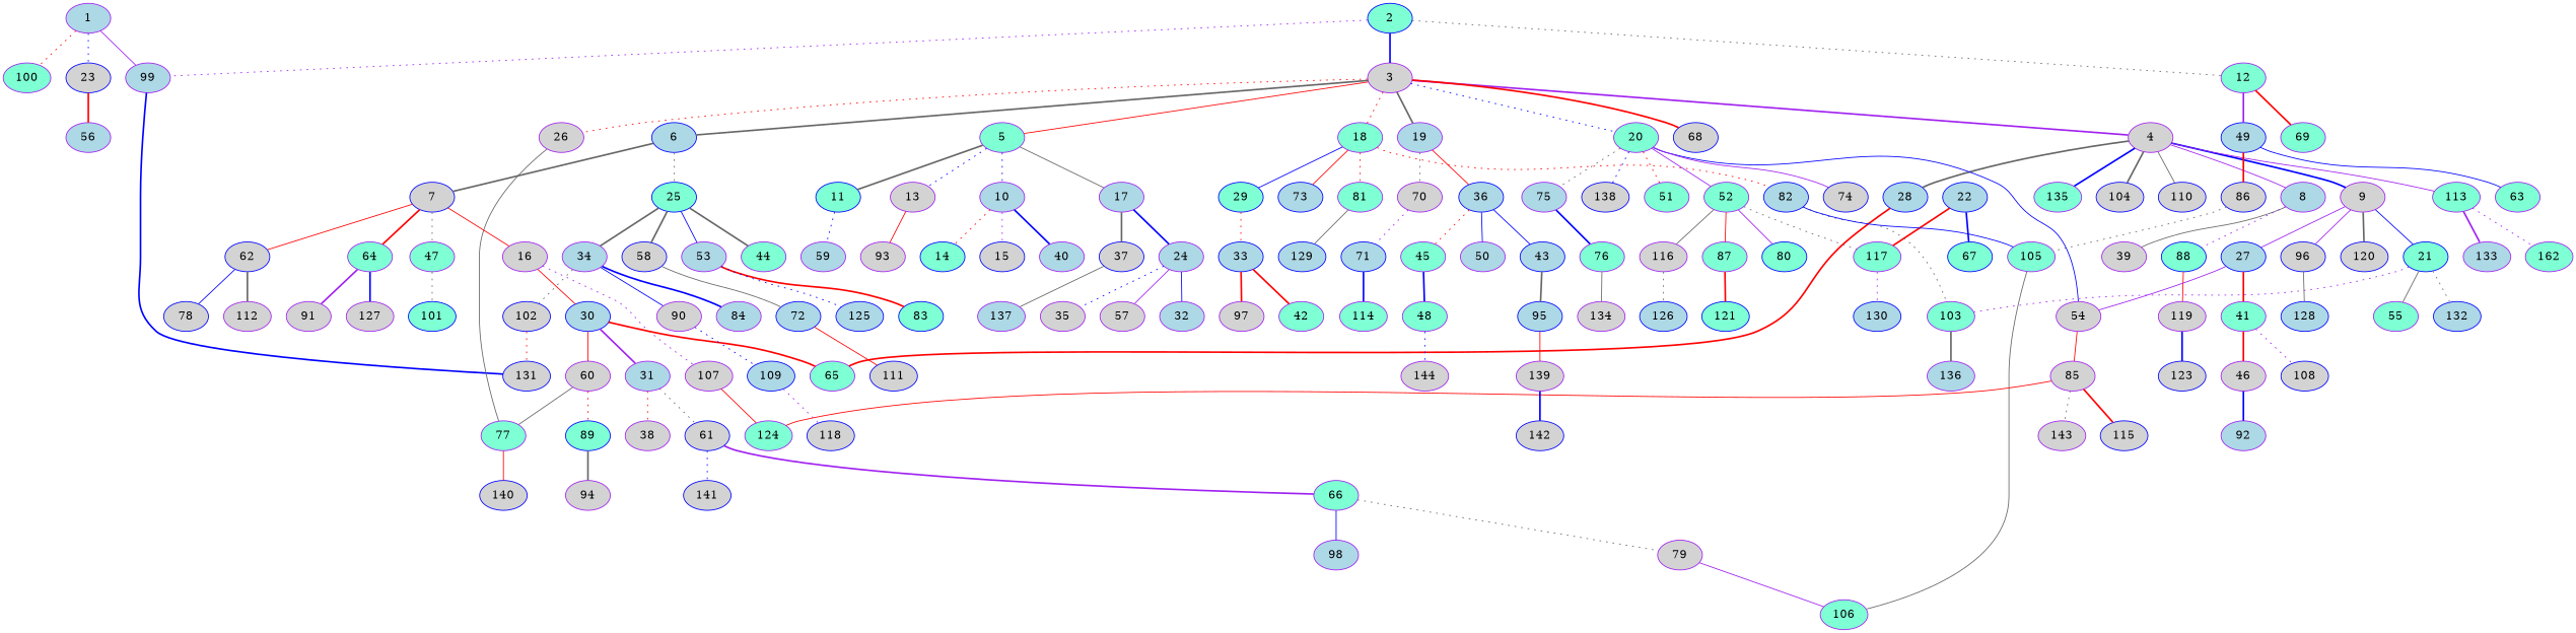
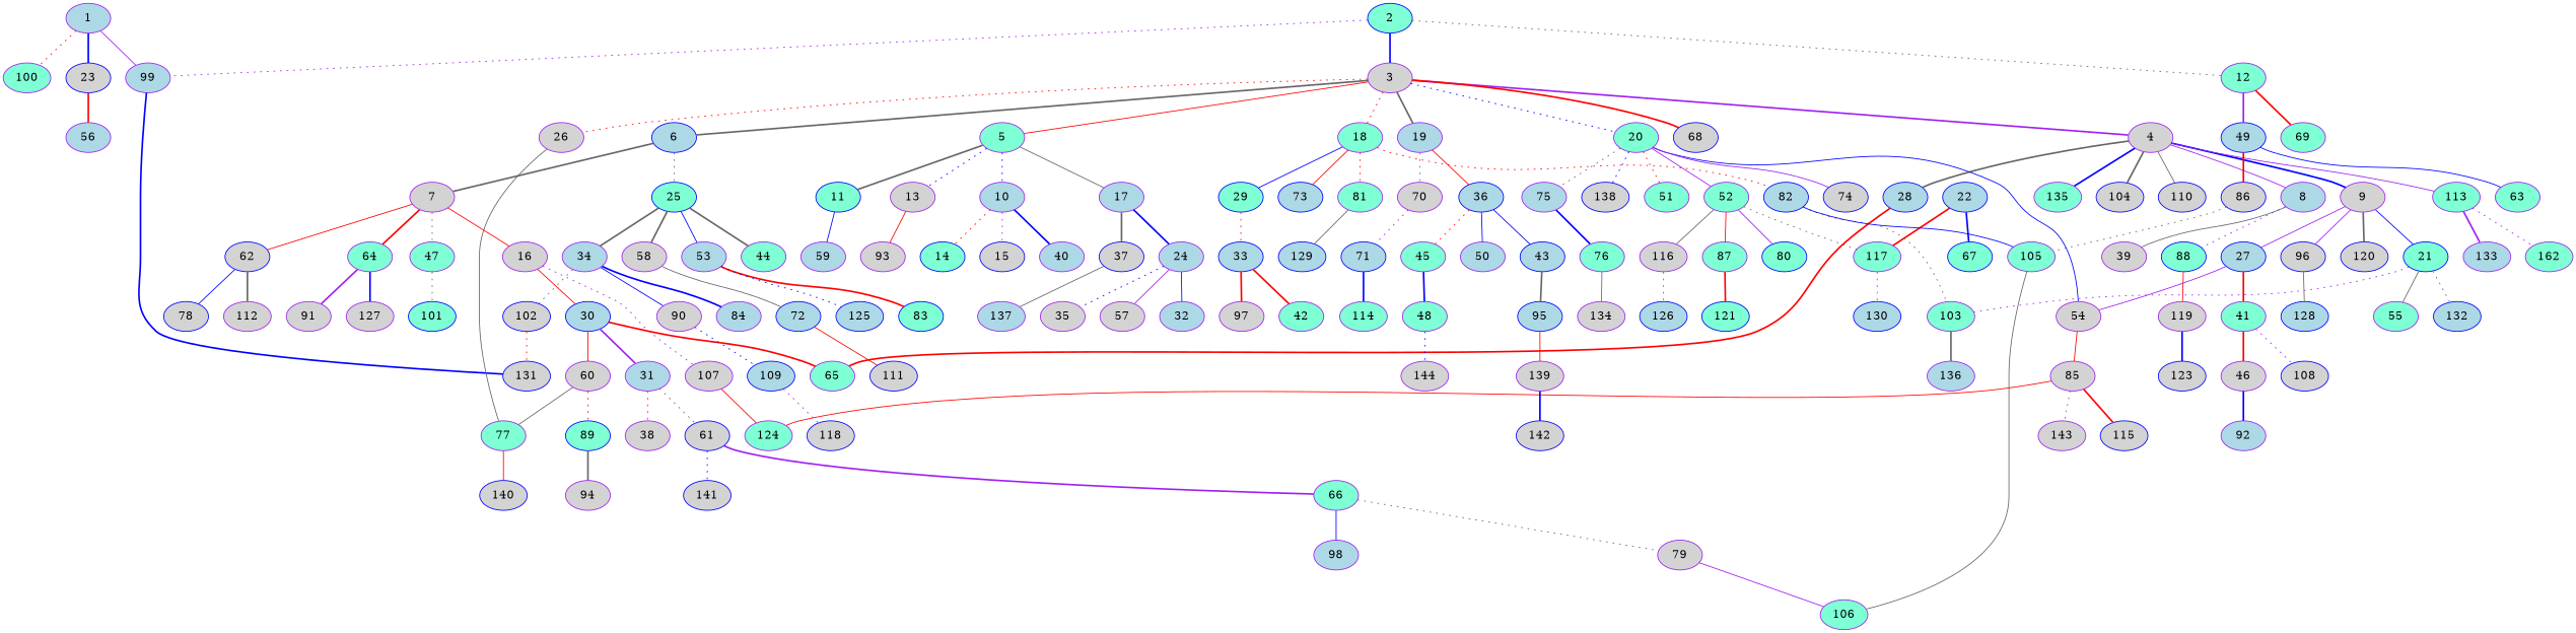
  graph {
    node [color=purple fillcolor=lightgrey style=filled]
    edge [color=red style=solid]
    1 [fillcolor=lightblue]
    23 [color=blue]
    100 [fillcolor=aquamarine]
    99 [fillcolor=lightblue]
    2 [color=blue fillcolor=aquamarine]
    3
    12 [fillcolor=aquamarine]
    56 [fillcolor=lightblue]
    4
    5 [fillcolor=aquamarine]
    6 [color=blue fillcolor=lightblue]
    18 [fillcolor=aquamarine]
    19 [fillcolor=lightblue]
    20 [fillcolor=aquamarine]
    26
    68 [color=blue]
    49 [color=blue fillcolor=lightblue]
    69 [fillcolor=aquamarine]
    22 [color=blue fillcolor=lightblue]
    67 [color=blue fillcolor=aquamarine]
    117 [fillcolor=aquamarine]
    131 [color=blue]
    8 [fillcolor=lightblue]
    9
    28 [color=blue fillcolor=lightblue]
    104 [color=blue]
    110 [color=blue]
    113 [fillcolor=aquamarine]
    135 [fillcolor=aquamarine]
    10 [fillcolor=lightblue]
    11 [color=blue fillcolor=aquamarine]
    13
    17 [fillcolor=lightblue]
-   7 [color=blue]
+   7
    25 [color=blue fillcolor=aquamarine]
    29 [color=blue fillcolor=aquamarine]
    73 [color=blue fillcolor=lightblue]
    81 [fillcolor=aquamarine]
    82 [color=blue fillcolor=lightblue]
    36 [color=blue fillcolor=lightblue]
    70
    51 [fillcolor=aquamarine]
    52 [fillcolor=aquamarine]
    54
    74 [color=blue]
    75 [fillcolor=lightblue]
    138 [color=blue]
    77 [fillcolor=aquamarine]
    39
    88 [color=blue fillcolor=aquamarine]
    21 [color=blue fillcolor=aquamarine]
    27 [color=blue fillcolor=lightblue]
    96 [color=blue]
    120 [color=blue]
    65 [fillcolor=aquamarine]
    n56 [fillcolor=aquamarine label=162]
    133 [fillcolor=lightblue]
    14 [color=blue fillcolor=aquamarine]
    15 [color=blue]
    40 [fillcolor=lightblue]
    59 [fillcolor=lightblue]
    93
    24 [fillcolor=lightblue]
    37 [color=blue]
    16
    47 [fillcolor=aquamarine]
    62 [color=blue]
    64 [fillcolor=aquamarine]
    34 [fillcolor=lightblue]
    44 [fillcolor=aquamarine]
    53 [fillcolor=lightblue]
-   58 [color=blue]
+   58
    30 [color=blue fillcolor=lightblue]
    107
    101 [color=blue fillcolor=aquamarine]
    78 [color=blue]
    112
    91
    127
    119
    55 [fillcolor=aquamarine]
    103 [fillcolor=aquamarine]
    132 [color=blue fillcolor=lightblue]
    41 [fillcolor=aquamarine]
    128 [color=blue fillcolor=lightblue]
    63 [fillcolor=aquamarine]
    86 [color=blue]
    31 [fillcolor=lightblue]
    60
    124 [fillcolor=aquamarine]
    32 [fillcolor=lightblue]
    35
    57
    137 [fillcolor=lightblue]
    33 [color=blue fillcolor=lightblue]
    129 [color=blue fillcolor=lightblue]
    105 [fillcolor=aquamarine]
    43 [color=blue fillcolor=lightblue]
    45 [fillcolor=aquamarine]
    50 [fillcolor=lightblue]
    71 [color=blue fillcolor=lightblue]
    80 [color=blue fillcolor=aquamarine]
    87 [fillcolor=aquamarine]
    116
    85
    76 [fillcolor=aquamarine]
    136 [fillcolor=lightblue]
    130 [color=blue fillcolor=lightblue]
    84 [fillcolor=lightblue]
    90
    102 [color=blue]
    83 [color=blue fillcolor=aquamarine]
    125 [color=blue fillcolor=lightblue]
    72 [color=blue fillcolor=lightblue]
    140 [color=blue]
    46
    108 [color=blue]
    42 [fillcolor=aquamarine]
    97
    38
    61 [color=blue]
    89 [color=blue fillcolor=aquamarine]
    66 [fillcolor=aquamarine]
    141 [color=blue]
    109 [color=blue fillcolor=lightblue]
    95 [color=blue fillcolor=lightblue]
    48 [fillcolor=aquamarine]
    92 [fillcolor=lightblue]
    139
    144
    121 [color=blue fillcolor=aquamarine]
    126 [color=blue fillcolor=lightblue]
    115 [color=blue]
    143
    111 [color=blue]
    94
    79
    98 [fillcolor=lightblue]
    106 [fillcolor=aquamarine]
    114 [fillcolor=aquamarine]
    134
    123 [color=blue]
    118 [color=blue]
    142 [color=blue]
-   1 -- 23 [color=blue style=dotted]
+   1 -- 23 [color=blue style=bold]
    1 -- 100 [style=dotted]
    1 -- 99 [color=purple]
    23 -- 56 [style=bold]
    99 -- 131 [color=blue style=bold]
    2 -- 99 [color=purple style=dotted]
    2 -- 3 [color=blue style=bold]
    2 -- 12 [color=gray40 style=dotted]
    3 -- 4 [color=purple style=bold]
    3 -- 5
    3 -- 6 [color=gray40 style=bold]
    3 -- 18 [style=dotted]
    3 -- 19 [color=gray40 style=bold]
    3 -- 20 [color=blue style=dotted]
    3 -- 26 [style=dotted]
    3 -- 68 [style=bold]
    12 -- 49 [color=purple style=bold]
    12 -- 69 [style=bold]
    4 -- 8 [color=purple]
    4 -- 9 [color=blue style=bold]
    4 -- 28 [color=gray40 style=bold]
    4 -- 104 [color=gray40 style=bold]
    4 -- 110 [color=gray40]
    4 -- 113 [color=purple]
    4 -- 135 [color=blue style=bold]
    5 -- 10 [color=blue style=dotted]
    5 -- 11 [color=gray40 style=bold]
    5 -- 13 [color=blue style=dotted]
    5 -- 17 [color=gray40]
    6 -- 7 [color=gray40 style=bold]
    6 -- 25 [color=gray40 style=dotted]
    18 -- 29 [color=blue]
    18 -- 73
    18 -- 81 [style=dotted]
    18 -- 82 [style=dotted]
    19 -- 36
    19 -- 70 [color=gray40 style=dotted]
    20 -- 51 [style=dotted]
    20 -- 52 [color=purple]
    20 -- 54 [color=blue]
    20 -- 74 [color=purple]
    20 -- 75 [color=gray40 style=dotted]
    20 -- 138 [color=blue style=dotted]
    26 -- 77 [color=gray40]
    49 -- 63 [color=blue]
    49 -- 86 [style=bold]
    22 -- 67 [color=blue style=bold]
    22 -- 117 [style=bold]
    117 -- 130 [color=purple style=dotted]
    8 -- 39 [color=gray40]
    8 -- 88 [color=purple style=dotted]
    9 -- 21 [color=blue]
    9 -- 27 [color=purple]
    9 -- 96 [color=purple]
    9 -- 120 [color=gray40 style=bold]
    28 -- 65 [style=bold]
    113 -- n56 [color=purple style=dotted]
    113 -- 133 [color=purple style=bold]
    10 -- 14 [style=dotted]
    10 -- 15 [color=purple style=dotted]
    10 -- 40 [color=blue style=bold]
-   11 -- 59 [color=blue style=dotted]
+   11 -- 59 [color=blue]
    13 -- 93
    17 -- 24 [color=blue style=bold]
    17 -- 37 [color=gray40 style=bold]
    7 -- 16
    7 -- 47 [color=gray40 style=dotted]
    7 -- 62
    7 -- 64 [style=bold]
    25 -- 34 [color=gray40 style=bold]
    25 -- 44 [color=gray40 style=bold]
    25 -- 53 [color=blue]
    25 -- 58 [color=gray40 style=bold]
    29 -- 33 [style=dotted]
    81 -- 129 [color=gray40]
    82 -- 103 [color=gray40 style=dotted]
    82 -- 105 [color=blue]
    36 -- 43 [color=blue]
    36 -- 45 [style=dotted]
    36 -- 50 [color=blue]
    70 -- 71 [color=purple style=dotted]
    52 -- 117 [color=gray40 style=dotted]
    52 -- 80 [color=purple]
    52 -- 87
    52 -- 116 [color=gray40]
    54 -- 85
    75 -- 76 [color=blue style=bold]
    77 -- 140
    88 -- 119
    21 -- 55 [color=gray40]
    21 -- 103 [color=purple style=dotted]
    21 -- 132 [color=gray40 style=dotted]
    27 -- 54 [color=purple]
    27 -- 41 [style=bold]
    96 -- 128 [color=gray40]
    24 -- 32 [color=blue]
    24 -- 35 [color=blue style=dotted]
    24 -- 57 [color=purple]
    37 -- 137 [color=gray40]
    16 -- 30
    16 -- 107 [color=purple style=dotted]
    47 -- 101 [color=gray40 style=dotted]
    62 -- 78 [color=blue]
    62 -- 112 [color=gray40 style=bold]
    64 -- 91 [color=purple style=bold]
    64 -- 127 [color=blue style=bold]
    34 -- 84 [color=blue style=bold]
    34 -- 90 [color=blue]
    34 -- 102 [color=gray40 style=dotted]
    53 -- 83 [style=bold]
    53 -- 125 [color=blue style=dotted]
    58 -- 72 [color=gray40]
    30 -- 65 [style=bold]
    30 -- 31 [color=purple style=bold]
    30 -- 60
    107 -- 124
    119 -- 123 [color=blue style=bold]
    103 -- 136 [color=gray40 style=bold]
    41 -- 46 [style=bold]
    41 -- 108 [color=purple style=dotted]
    86 -- 105 [color=gray40 style=dotted]
    31 -- 38 [style=dotted]
    31 -- 61 [color=gray40 style=dotted]
    60 -- 77 [color=gray40]
    60 -- 89 [style=dotted]
    33 -- 42 [style=bold]
    33 -- 97 [style=bold]
    105 -- 106 [color=gray40]
    43 -- 95 [color=gray40 style=bold]
    45 -- 48 [color=blue style=bold]
    71 -- 114 [color=blue style=bold]
    87 -- 121 [style=bold]
    116 -- 126 [color=gray40 style=dotted]
    85 -- 124
    85 -- 115 [style=bold]
    85 -- 143 [color=gray40 style=dotted]
    76 -- 134 [color=gray40]
    90 -- 109 [color=blue style=dotted]
    102 -- 131 [style=dotted]
    72 -- 111
    46 -- 92 [color=blue style=bold]
    61 -- 66 [color=purple style=bold]
    61 -- 141 [color=blue style=dotted]
    89 -- 94 [color=gray40 style=bold]
    66 -- 79 [color=gray40 style=dotted]
    66 -- 98 [color=blue]
    109 -- 118 [color=purple style=dotted]
    95 -- 139
    48 -- 144 [color=blue style=dotted]
    139 -- 142 [color=blue style=bold]
    79 -- 106 [color=purple]
  }
